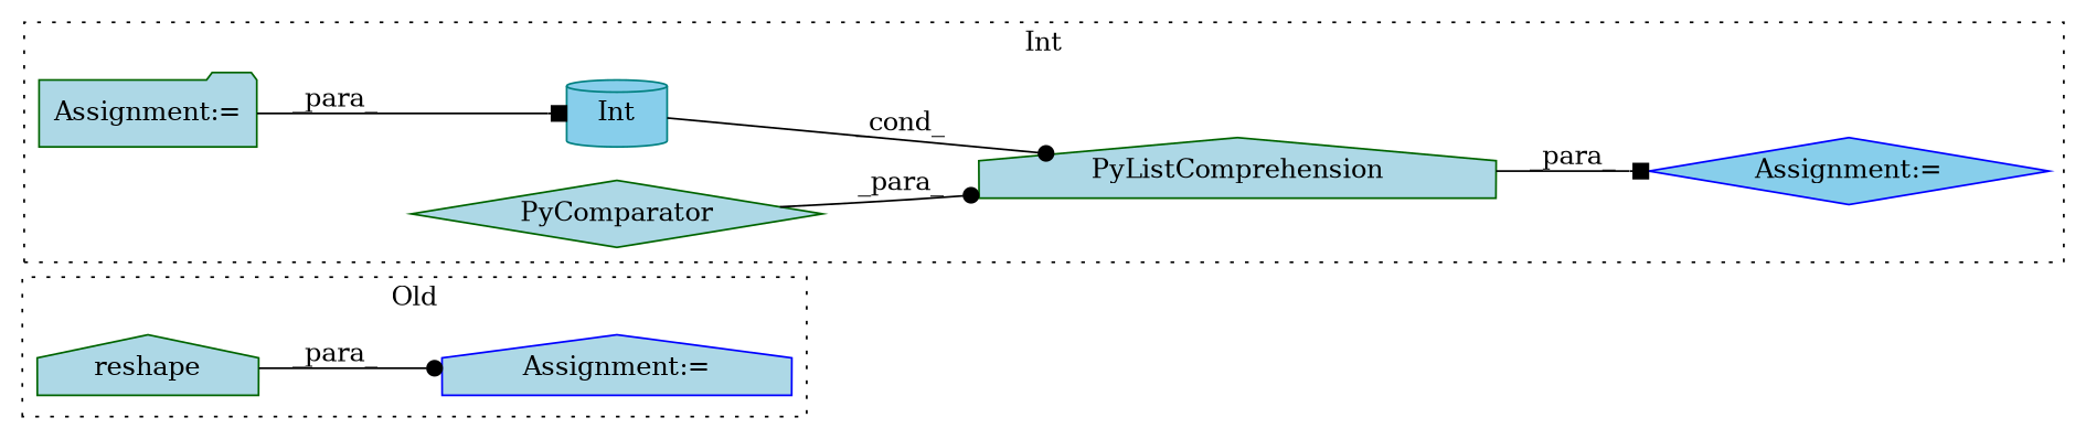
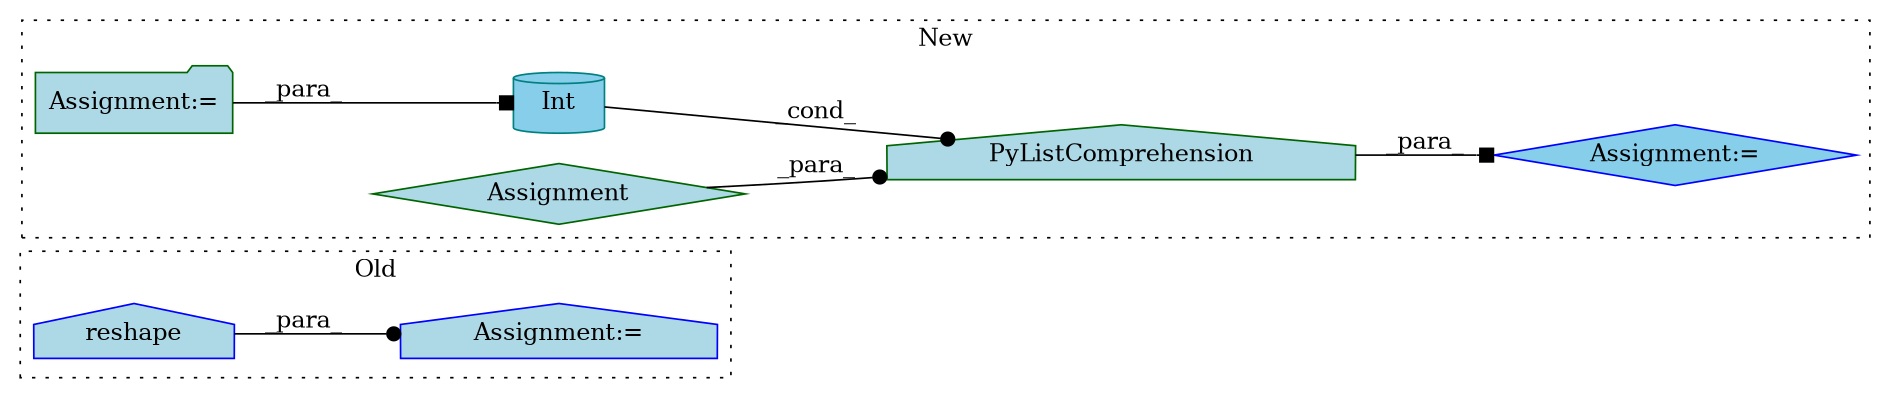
  digraph {
    rankdir=LR
    node [a=7 color=blue fillcolor=lightblue l=1 shape=house style=filled]
    edge [arrowhead=dot]
-   n1 [a=32 color=darkgreen l="15,2" label=reshape s="2418,2458"]
+   n1 [a=32 l="15,2" label=reshape s="2418,2458"]
    n2 [label="Assignment:=" s=2413]
    n3 [a=32 color=teal fillcolor=skyblue l="4,1" label=Int s="3995,4007" shape=cylinder]
    n4 [fillcolor=skyblue label="Assignment:=" s=3968 shape=diamond]
    n5 [color=darkgreen label="Assignment:=" s=3924 shape=folder]
    n6 [a=109 color=darkgreen l=116 label=PyListComprehension s=3994]
-   n7 [a=113 color=darkgreen l=25 label=PyComparator s=4077 shape=diamond]
+   n7 [a=113 color=darkgreen l=25 label=Assignment s=4077 shape=diamond]
    subgraph cluster_1 {
      label=Old
      style=dotted
      n1
      n2
    }
    subgraph cluster_2 {
-     label=Int
+     label=New
      style=dotted
      n3
      n4
      n5
      n6
      n7
    }
    n1 -> n2 [label=_para_]
    n3 -> n6 [label=_cond_]
    n5 -> n3 [arrowhead=box label=_para_]
    n6 -> n4 [arrowhead=box label=_para_]
    n7 -> n6 [label=_para_]
  }
